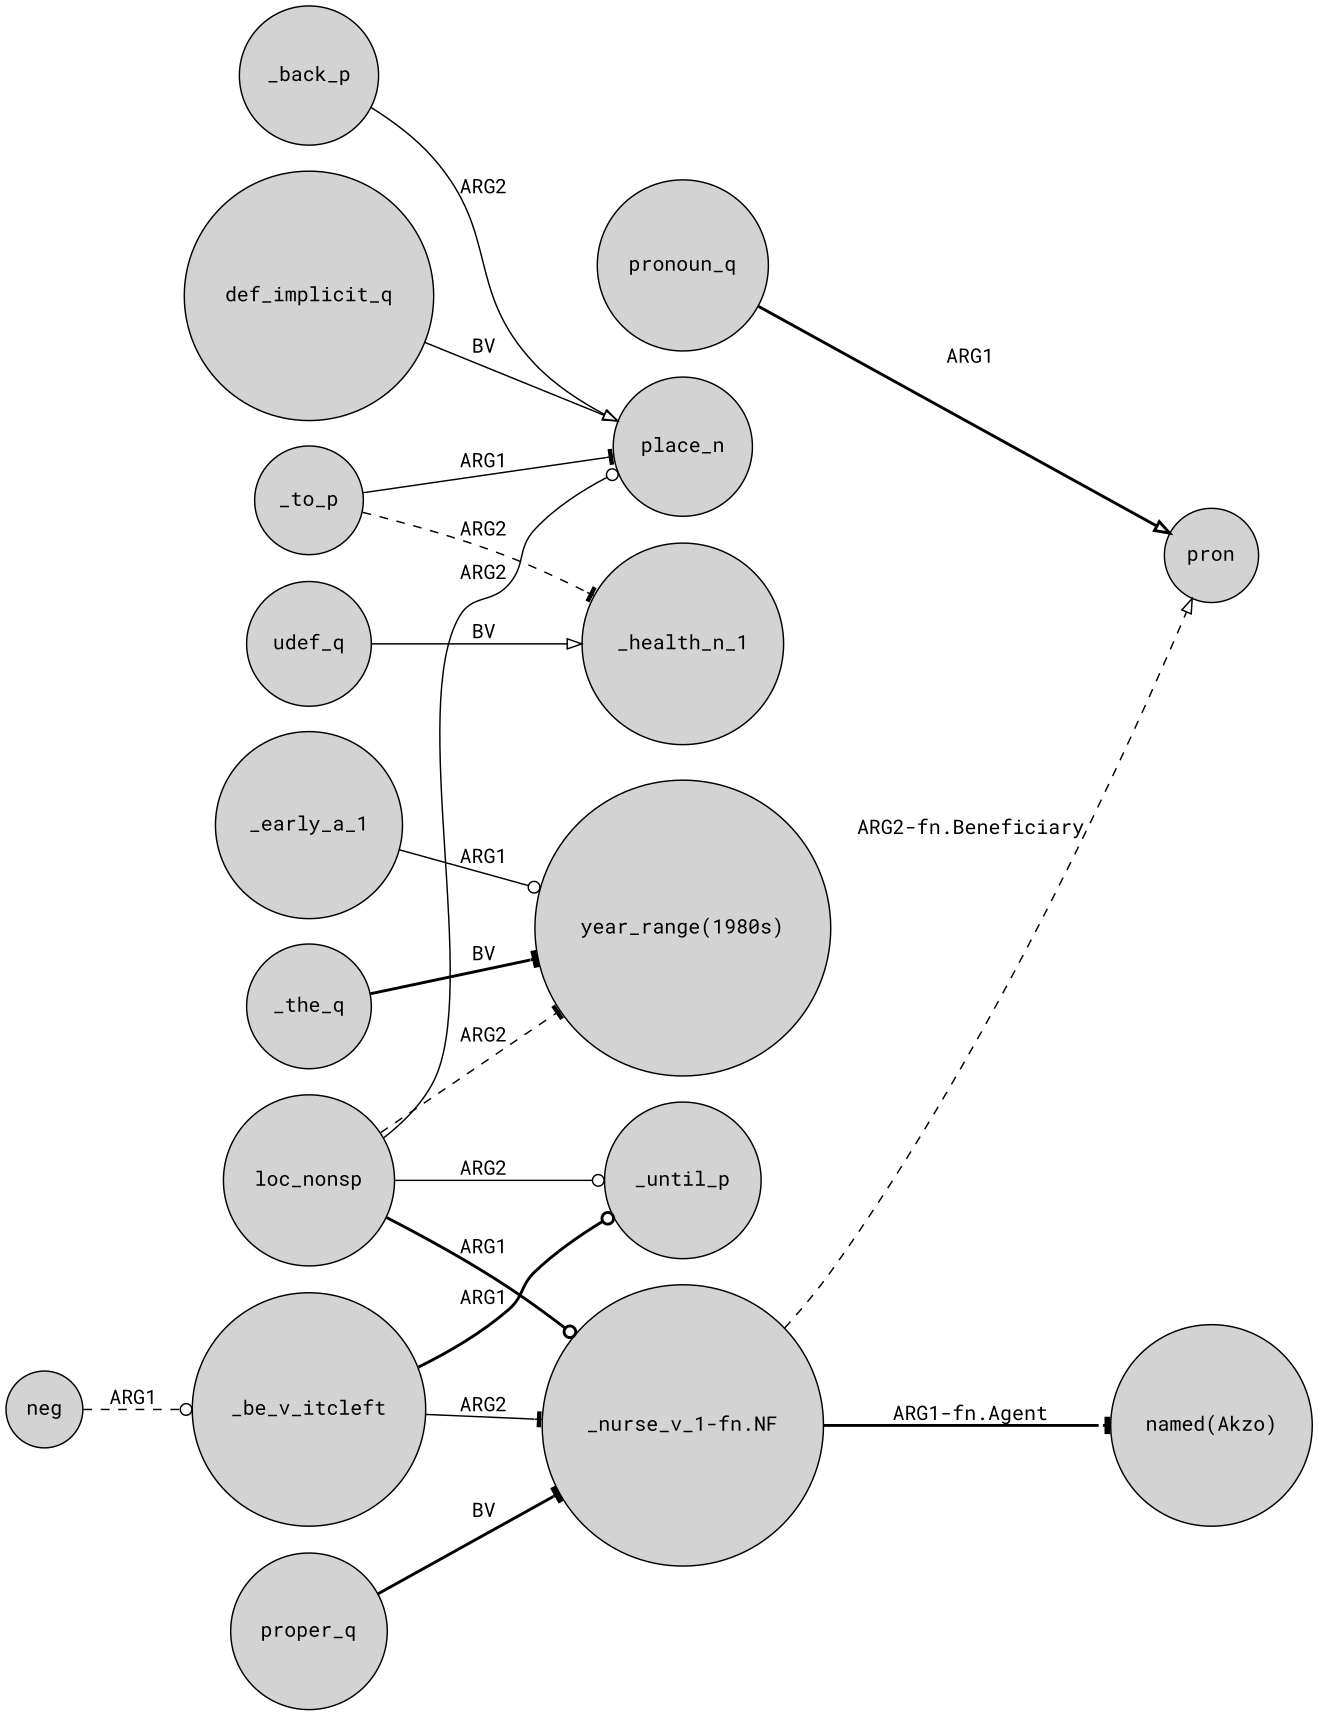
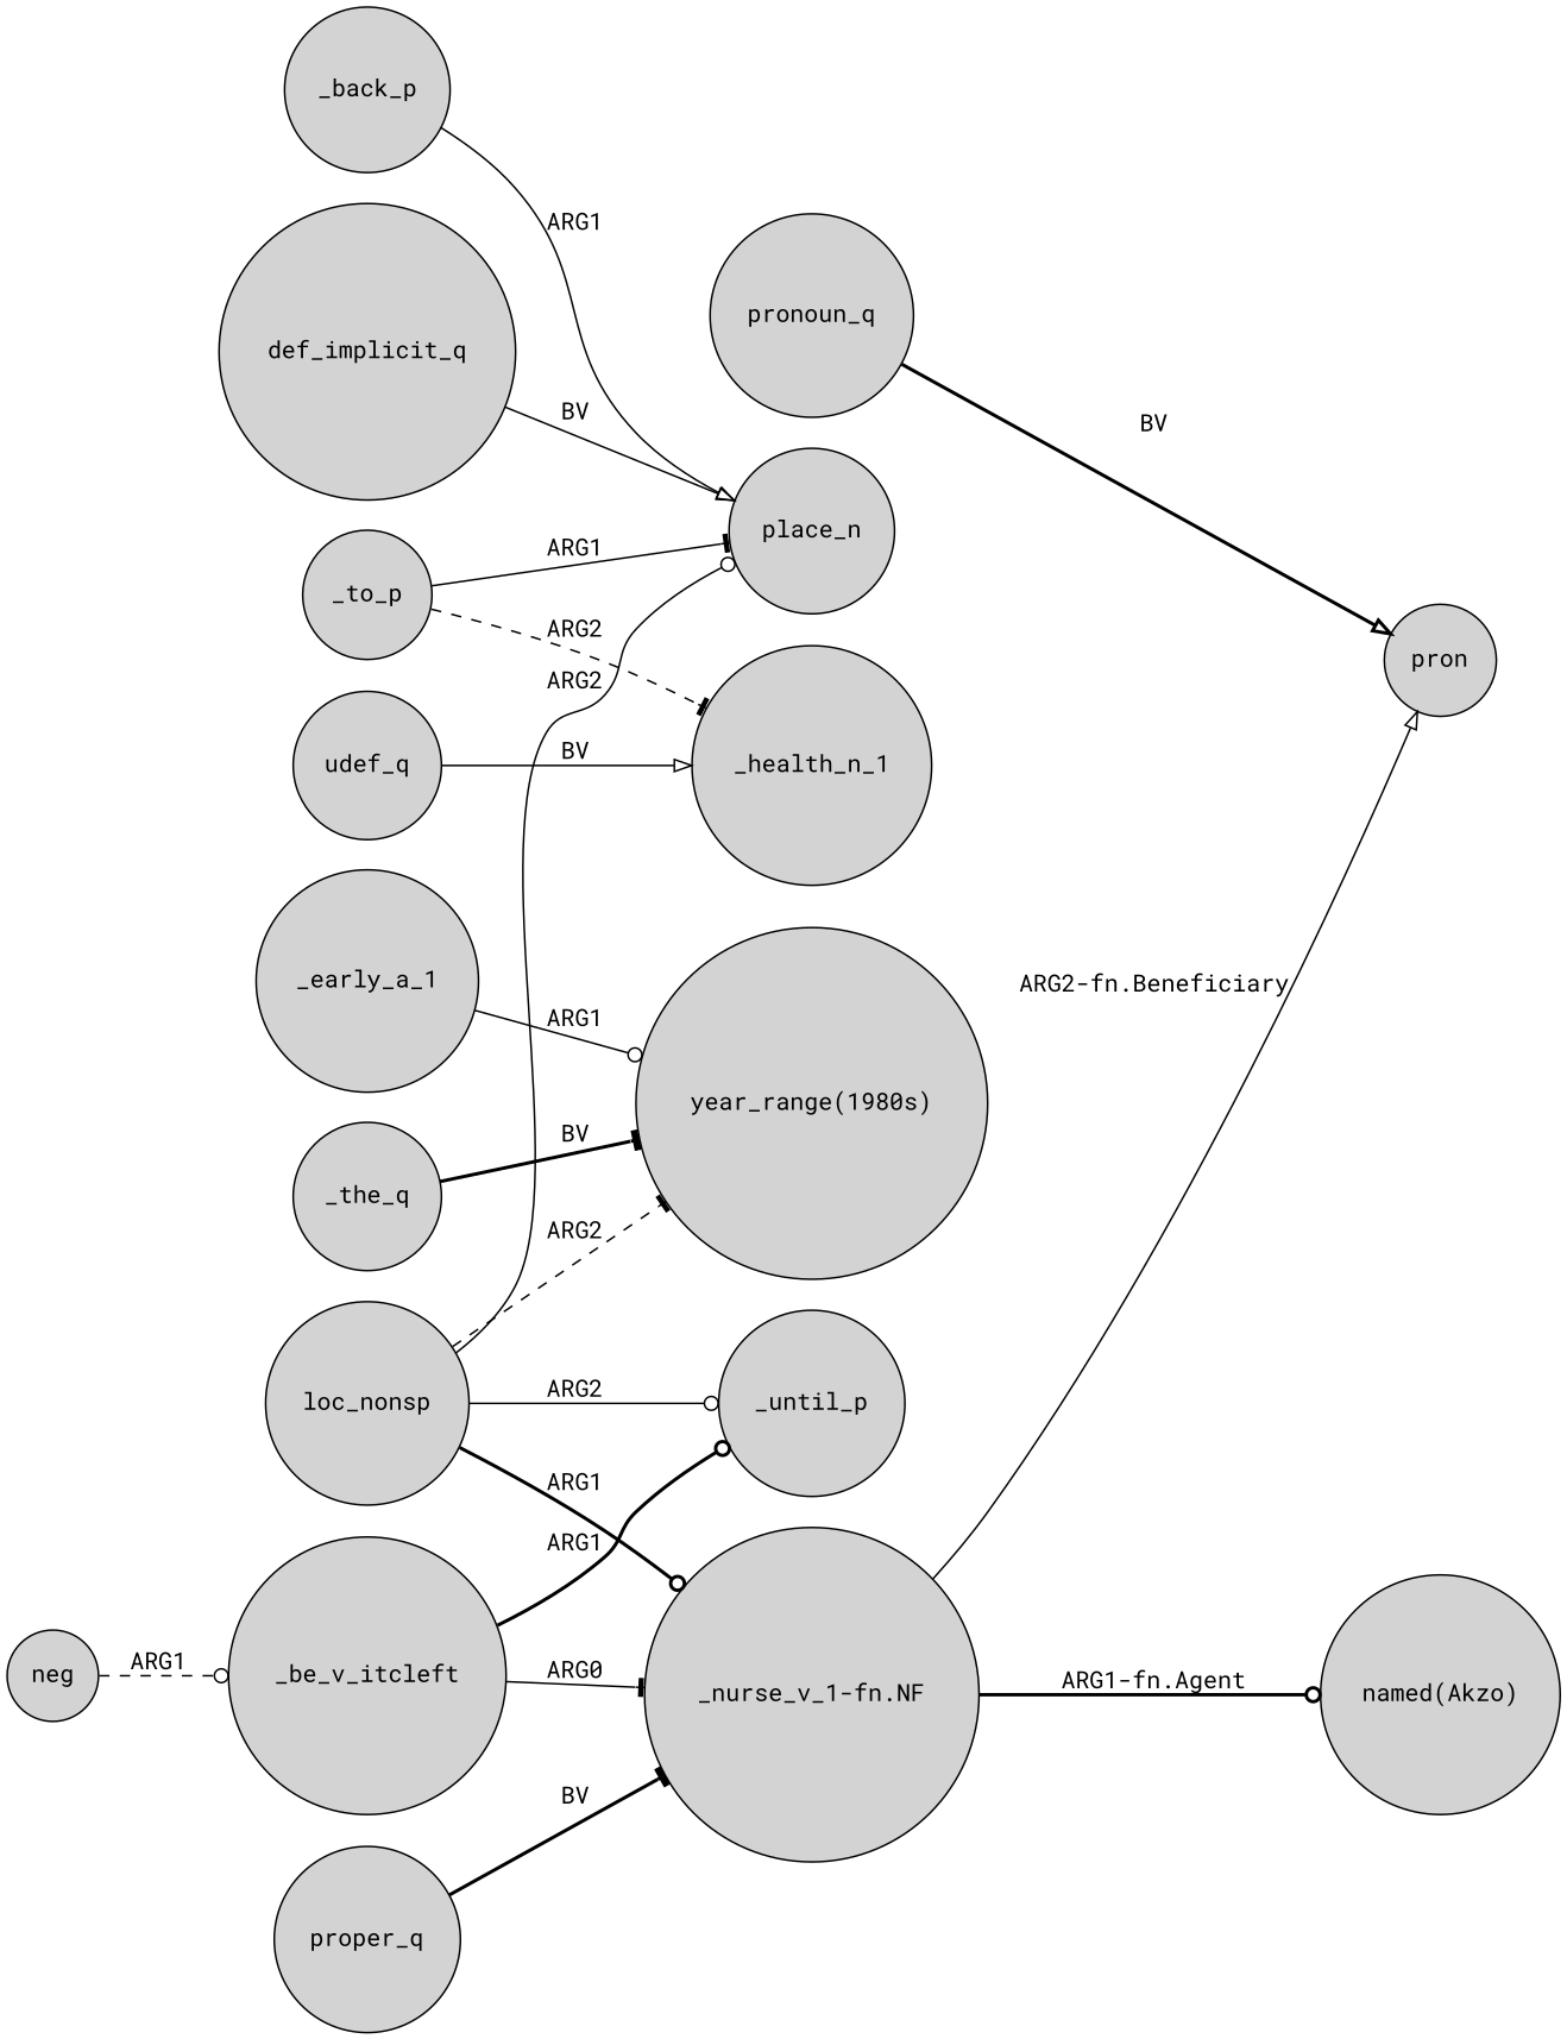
  digraph {
    fontname="Roboto Mono"
    rankdir=LR
    node [fontname="Roboto Mono" shape=circle style=filled]
    edge [arrowhead=odot fontname="Roboto Mono" style=solid]
    _be_v_itcleft
    "_nurse_v_1-fn.NF"
    _until_p
    "named(Akzo)"
    pron
    loc_nonsp
    place_n
    "year_range(1980s)"
    proper_q
    neg
    _back_p
    _to_p
    _health_n_1
    def_implicit_q
    udef_q
    _the_q
    _early_a_1
    pronoun_q
-   _be_v_itcleft -> "_nurse_v_1-fn.NF" [arrowhead=tee label=ARG2]
+   _be_v_itcleft -> "_nurse_v_1-fn.NF" [arrowhead=tee label=ARG0]
    _be_v_itcleft -> _until_p [label=ARG1 style=bold]
-   "_nurse_v_1-fn.NF" -> "named(Akzo)" [arrowhead=tee label="ARG1-fn.Agent" style=bold]
-   "_nurse_v_1-fn.NF" -> pron [arrowhead=onormal label="ARG2-fn.Beneficiary" style=dashed]
+   "_nurse_v_1-fn.NF" -> "named(Akzo)" [label="ARG1-fn.Agent" style=bold]
+   "_nurse_v_1-fn.NF" -> pron [arrowhead=onormal label="ARG2-fn.Beneficiary"]
    loc_nonsp -> "_nurse_v_1-fn.NF" [label=ARG1 style=bold]
    loc_nonsp -> _until_p [label=ARG2]
    loc_nonsp -> place_n [label=ARG2]
    loc_nonsp -> "year_range(1980s)" [arrowhead=tee label=ARG2 style=dashed]
    proper_q -> "_nurse_v_1-fn.NF" [arrowhead=tee label=BV style=bold]
    neg -> _be_v_itcleft [label=ARG1 style=dashed]
-   _back_p -> place_n [arrowhead=onormal label=ARG2]
+   _back_p -> place_n [arrowhead=onormal label=ARG1]
    _to_p -> place_n [arrowhead=tee label=ARG1]
    _to_p -> _health_n_1 [arrowhead=tee label=ARG2 style=dashed]
    def_implicit_q -> place_n [arrowhead=onormal label=BV]
    udef_q -> _health_n_1 [arrowhead=onormal label=BV]
    _the_q -> "year_range(1980s)" [arrowhead=tee label=BV style=bold]
    _early_a_1 -> "year_range(1980s)" [label=ARG1]
-   pronoun_q -> pron [arrowhead=onormal label=ARG1 style=bold]
+   pronoun_q -> pron [arrowhead=onormal label=BV style=bold]
  }
